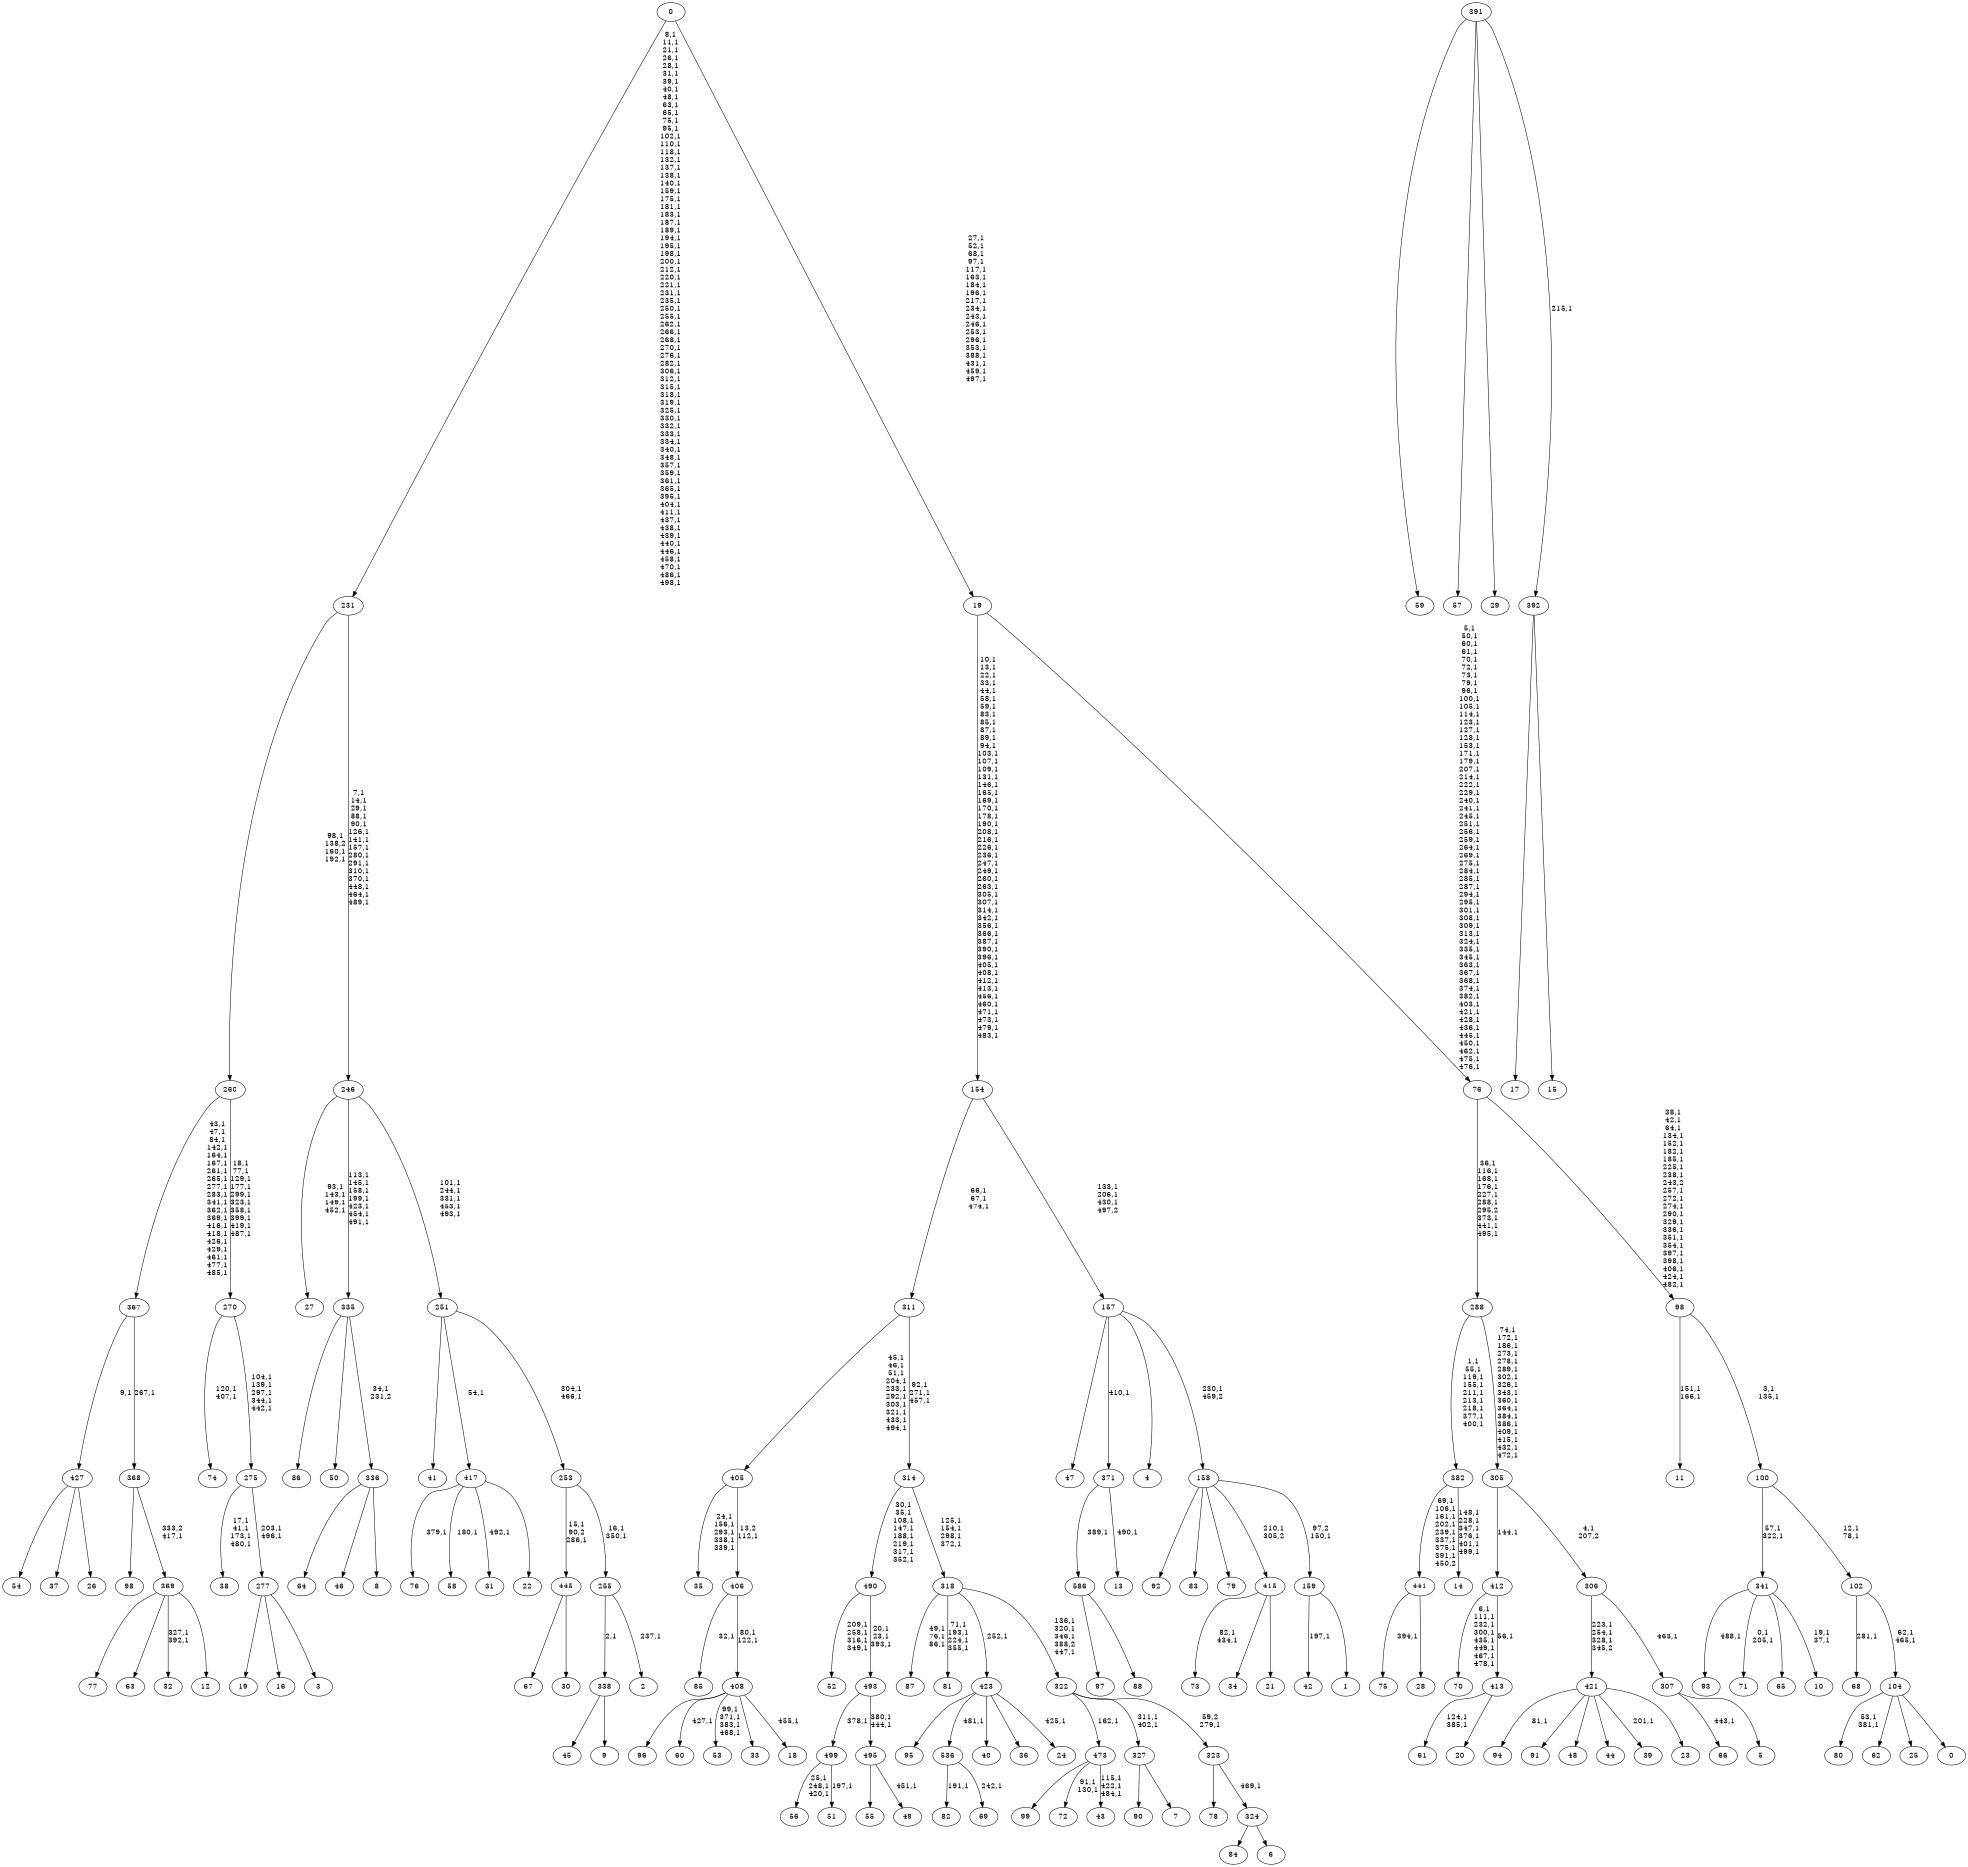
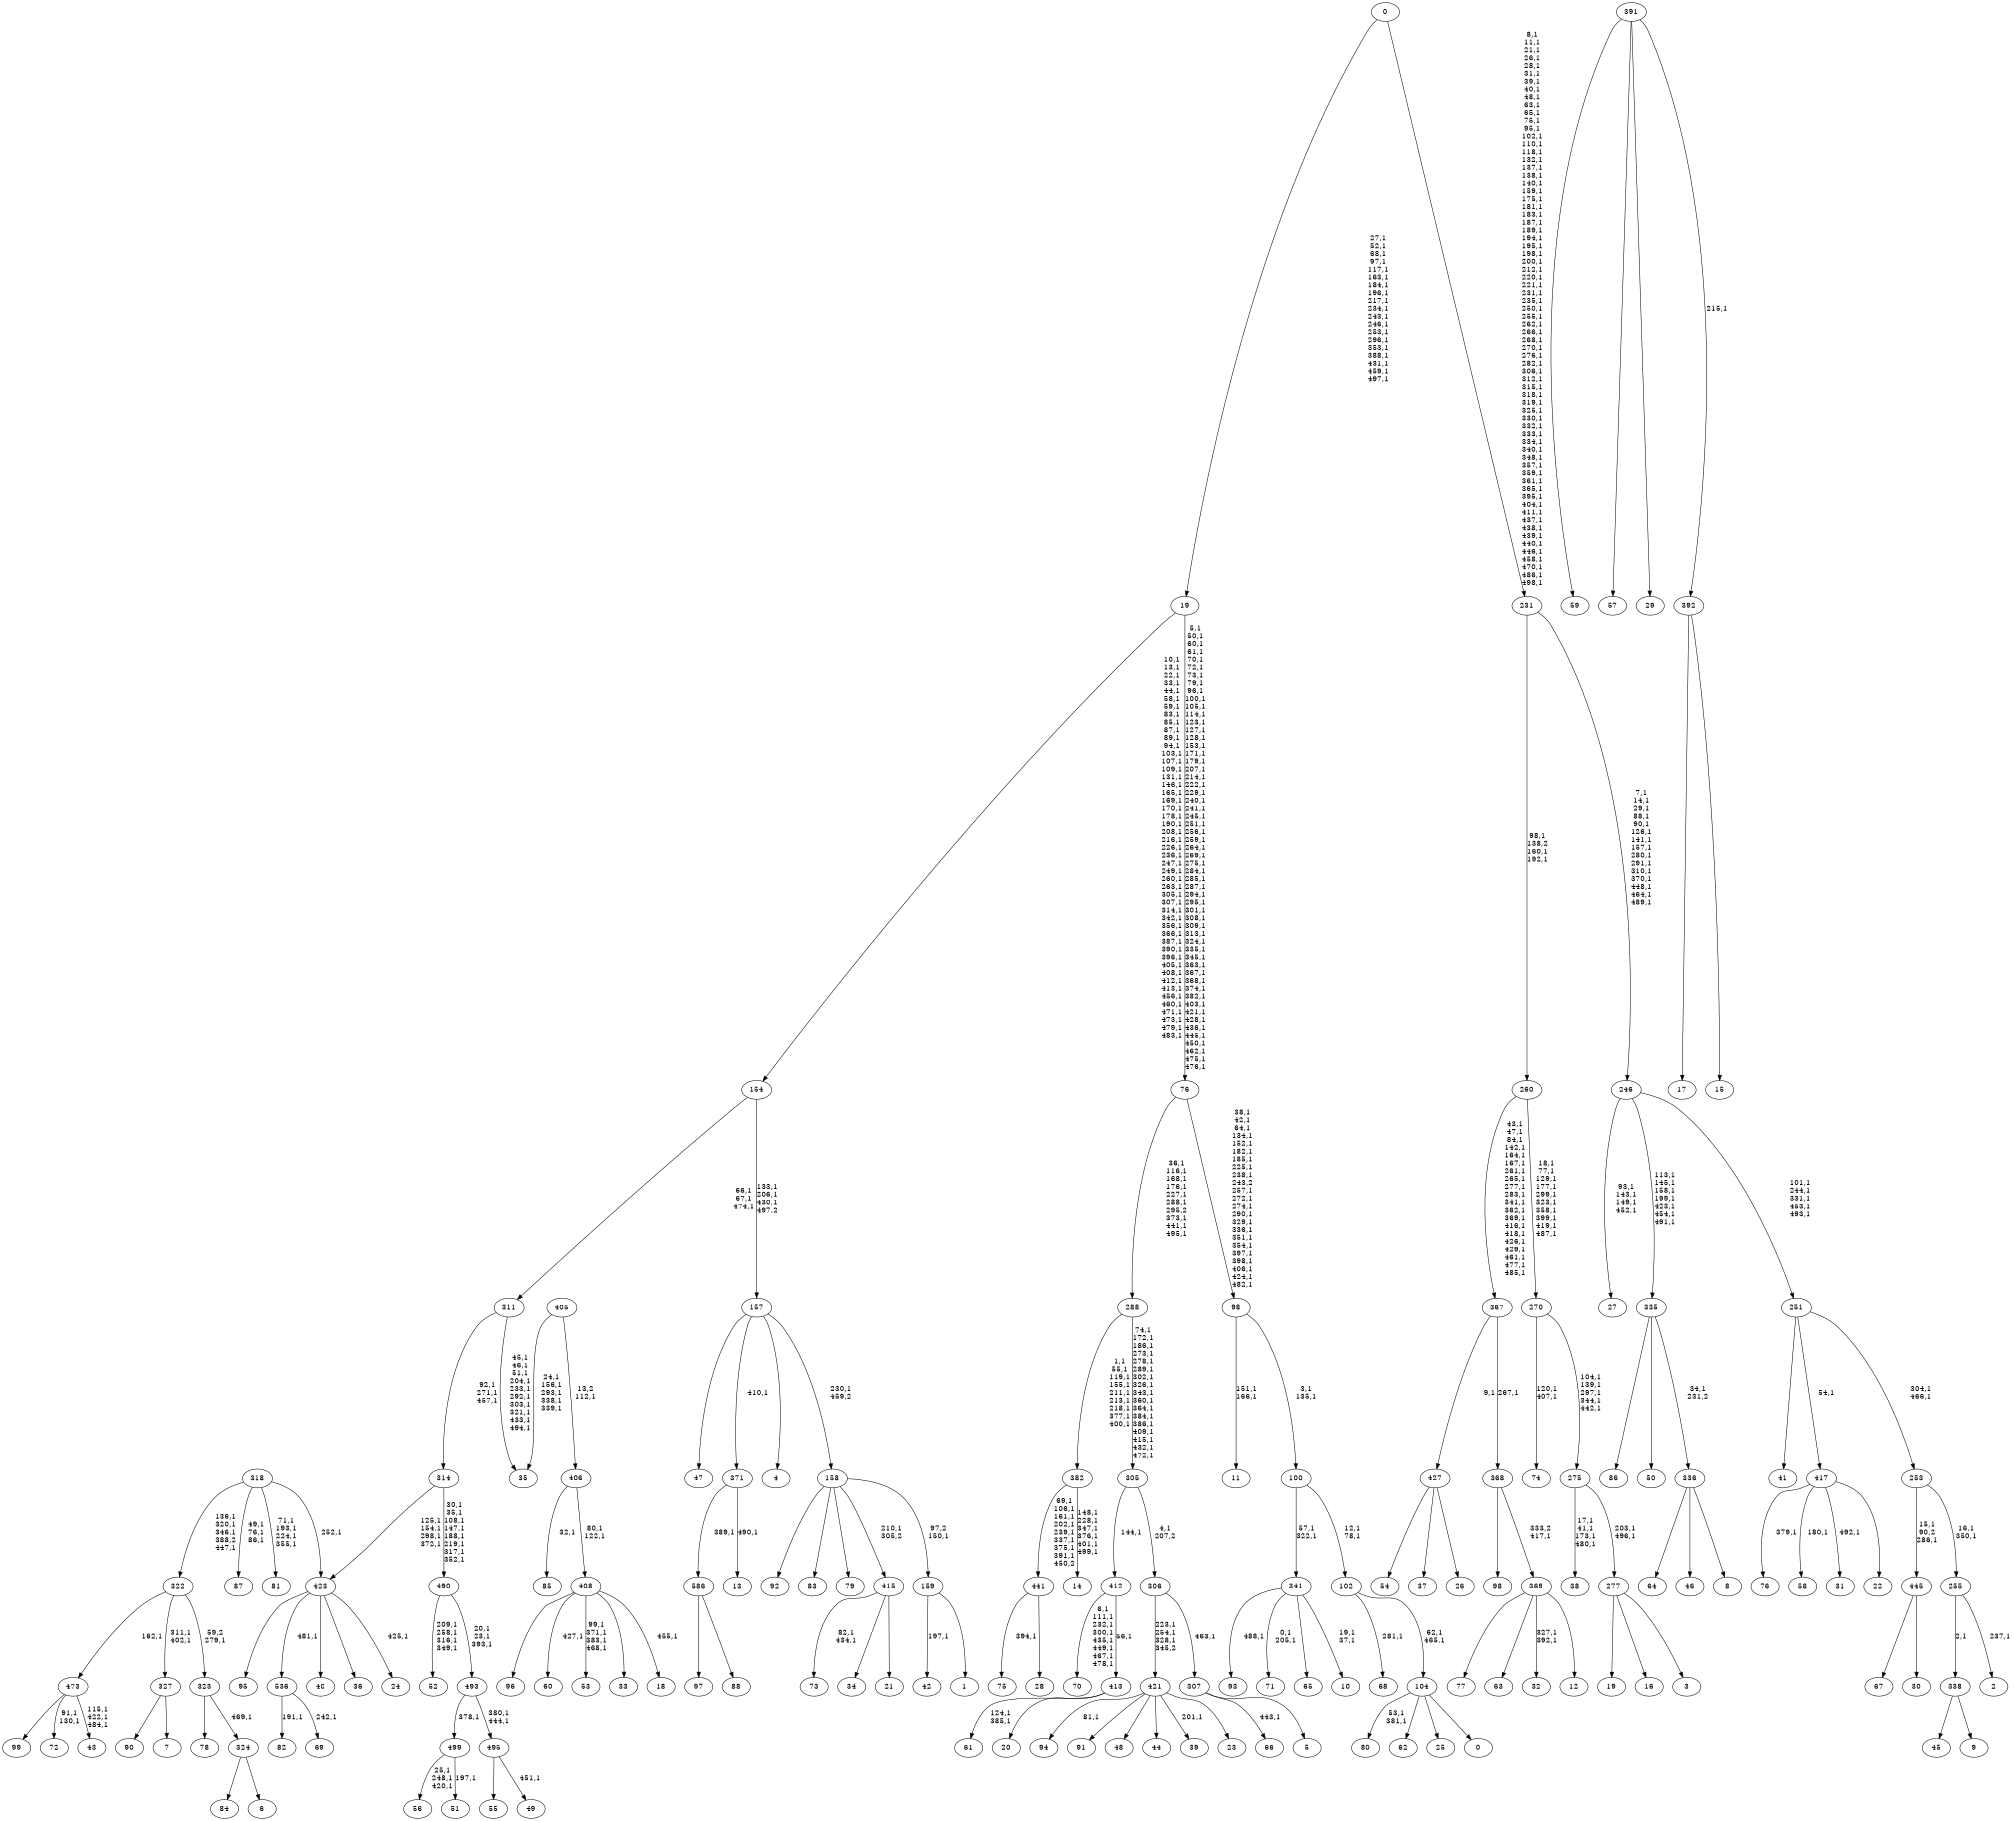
  digraph {
    n1 [label=99]
    n2 [label=98]
    n3 [label=97]
    n4 [label=96]
    n5 [label=95]
    n6 [label=94]
    n7 [label=93]
    n8 [label=92]
    n9 [label=91]
    n10 [label=90]
    n11 [label=88]
    586
    n13 [label=87]
    n14 [label=86]
    n15 [label=85]
    n16 [label=84]
    n17 [label=83]
    n18 [label=82]
    n19 [label=81]
    n20 [label=80]
    n21 [label=79]
    n22 [label=78]
    n23 [label=77]
    n24 [label=76]
    n25 [label=75]
    n26 [label=74]
    n27 [label=73]
    n28 [label=72]
    n29 [label=71]
    n30 [label=70]
    n31 [label=69]
    536
    n33 [label=68]
    n34 [label=67]
    n35 [label=66]
    n36 [label=65]
    n37 [label=64]
    n38 [label=63]
    n39 [label=62]
    n40 [label=61]
    n41 [label=60]
    n42 [label=59]
    n43 [label=58]
    n44 [label=57]
    n45 [label=56]
    n46 [label=55]
    n47 [label=54]
    n48 [label=53]
    n49 [label=52]
    n50 [label=51]
    499
    n52 [label=50]
    n53 [label=49]
    495
    493
    490
    n57 [label=48]
    n58 [label=47]
    n59 [label=46]
    n60 [label=45]
    n61 [label=44]
    n62 [label=43]
    473
    n64 [label=42]
    n65 [label=41]
    n66 [label=40]
    n67 [label=39]
    n68 [label=38]
    n69 [label=37]
    n70 [label=36]
    n71 [label=35]
    n72 [label=34]
    n73 [label=33]
    n74 [label=32]
    n75 [label=31]
    n76 [label=30]
    445
    n78 [label=29]
    n79 [label=28]
    441
    n81 [label=27]
    n82 [label=26]
    427
    n84 [label=25]
    n85 [label=24]
    423
    n87 [label=23]
    421
    n89 [label=22]
    417
    n91 [label=21]
    415
    n93 [label=20]
    413
    412
    n96 [label=19]
    n97 [label=18]
    408
    406
    405
    n101 [label=17]
    n102 [label=16]
    n103 [label=15]
    392
    391
    n106 [label=14]
    382
    n108 [label=13]
    371
    n110 [label=12]
    369
    368
    367
    n114 [label=11]
    n115 [label=10]
    341
    n117 [label=9]
    338
    n119 [label=8]
    336
    335
    n122 [label=7]
    327
    n124 [label=6]
    324
    323
    322
    318
    314
    311
    n131 [label=5]
    307
    306
    305
    288
    n136 [label=4]
    n137 [label=3]
    277
    275
    270
    260
    n142 [label=2]
    255
    253
    251
    246
    231
    n148 [label=1]
    159
    158
    157
    154
    n153 [label=0]
    104
    102
    100
    98
    76
    19
    0
    586 -> n3
    586 -> n11
    536 -> n18 [label="191,1"]
    536 -> n31 [label="242,1"]
    499 -> n45 [label="25,1\n248,1\n420,1"]
    499 -> n50 [label="197,1"]
    495 -> n46
    495 -> n53 [label="451,1"]
    493 -> 499 [label="378,1"]
    493 -> 495 [label="380,1\n444,1"]
    490 -> n49 [label="209,1\n258,1\n316,1\n349,1"]
    490 -> 493 [label="20,1\n23,1\n393,1"]
    473 -> n1
    473 -> n28 [label="91,1\n130,1"]
    473 -> n62 [label="115,1\n422,1\n484,1"]
    445 -> n34
    445 -> n76
    441 -> n25 [label="394,1"]
    441 -> n79
    427 -> n47
    427 -> n69
    427 -> n82
    423 -> n5
    423 -> 536 [label="481,1"]
    423 -> n66
    423 -> n70
    423 -> n85 [label="425,1"]
    421 -> n6 [label="81,1"]
    421 -> n9
    421 -> n57
    421 -> n61
    421 -> n67 [label="201,1"]
    421 -> n87
    417 -> n24 [label="379,1"]
    417 -> n43 [label="180,1"]
    417 -> n75 [label="492,1"]
    417 -> n89
    415 -> n27 [label="82,1\n434,1"]
    415 -> n72
    415 -> n91
    413 -> n40 [label="124,1\n385,1"]
    413 -> n93
    412 -> n30 [label="6,1\n111,1\n232,1\n300,1\n435,1\n449,1\n467,1\n478,1"]
    412 -> 413 [label="56,1"]
    408 -> n4
    408 -> n41 [label="427,1"]
    408 -> n48 [label="99,1\n371,1\n383,1\n468,1"]
    408 -> n73
    408 -> n97 [label="455,1"]
    406 -> n15 [label="32,1"]
    406 -> 408 [label="80,1\n122,1"]
    405 -> n71 [label="24,1\n156,1\n293,1\n338,1\n339,1"]
    405 -> 406 [label="13,2\n112,1"]
    392 -> n101
    392 -> n103
    391 -> n42
    391 -> n44
    391 -> n78
    391 -> 392 [label="215,1"]
    382 -> 441 [label="69,1\n106,1\n161,1\n202,1\n239,1\n337,1\n375,1\n391,1\n450,2"]
    382 -> n106 [label="148,1\n228,1\n347,1\n376,1\n401,1\n499,1"]
    371 -> 586 [label="389,1"]
    371 -> n108 [label="490,1"]
    369 -> n23
    369 -> n38
    369 -> n74 [label="327,1\n392,1"]
    369 -> n110
    368 -> n2
    368 -> 369 [label="333,2\n417,1"]
    367 -> 427 [label="9,1"]
    367 -> 368 [label="267,1"]
    341 -> n7 [label="488,1"]
    341 -> n29 [label="0,1\n205,1"]
    341 -> n36
    341 -> n115 [label="19,1\n37,1"]
    338 -> n60
    338 -> n117
    336 -> n37
    336 -> n59
    336 -> n119
    335 -> n14
    335 -> n52
    335 -> 336 [label="34,1\n231,2"]
    327 -> n10
    327 -> n122
    324 -> n16
    324 -> n124
    323 -> n22
    323 -> 324 [label="469,1"]
    322 -> 473 [label="162,1"]
    322 -> 327 [label="311,1\n402,1"]
    322 -> 323 [label="59,2\n279,1"]
    318 -> n13 [label="49,1\n76,1\n86,1"]
    318 -> n19 [label="71,1\n193,1\n224,1\n355,1"]
    318 -> 423 [label="252,1"]
    318 -> 322 [label="136,1\n320,1\n346,1\n388,2\n447,1"]
    314 -> 490 [label="30,1\n35,1\n108,1\n147,1\n188,1\n219,1\n317,1\n352,1"]
-   314 -> 318 [label="125,1\n154,1\n298,1\n372,1"]
-   311 -> 405 [label="45,1\n46,1\n51,1\n204,1\n233,1\n292,1\n303,1\n321,1\n433,1\n494,1"]
+   314 -> 423 [label="125,1\n154,1\n298,1\n372,1"]
+   311 -> n71 [label="45,1\n46,1\n51,1\n204,1\n233,1\n292,1\n303,1\n321,1\n433,1\n494,1"]
    311 -> 314 [label="92,1\n271,1\n457,1"]
    307 -> n35 [label="443,1"]
    307 -> n131
    306 -> 421 [label="223,1\n254,1\n328,1\n345,2"]
    306 -> 307 [label="463,1"]
    305 -> 412 [label="144,1"]
    305 -> 306 [label="4,1\n207,2"]
    288 -> 382 [label="1,1\n55,1\n119,1\n155,1\n211,1\n213,1\n218,1\n377,1\n400,1"]
    288 -> 305 [label="74,1\n172,1\n186,1\n273,1\n278,1\n289,1\n302,1\n326,1\n343,1\n360,1\n364,1\n384,1\n386,1\n409,1\n415,1\n432,1\n472,1"]
    277 -> n96
    277 -> n102
    277 -> n137
    275 -> n68 [label="17,1\n41,1\n173,1\n480,1"]
    275 -> 277 [label="203,1\n496,1"]
    270 -> n26 [label="120,1\n407,1"]
    270 -> 275 [label="104,1\n139,1\n297,1\n344,1\n442,1"]
    260 -> 367 [label="43,1\n47,1\n84,1\n142,1\n164,1\n167,1\n261,1\n265,1\n277,1\n283,1\n341,1\n362,1\n369,1\n416,1\n418,1\n426,1\n429,1\n461,1\n477,1\n485,1"]
    260 -> 270 [label="18,1\n77,1\n129,1\n177,1\n299,1\n323,1\n358,1\n399,1\n419,1\n487,1"]
    255 -> 338 [label="2,1"]
    255 -> n142 [label="237,1"]
    253 -> 445 [label="15,1\n90,2\n286,1"]
    253 -> 255 [label="16,1\n350,1"]
    251 -> n65
    251 -> 417 [label="54,1"]
    251 -> 253 [label="304,1\n466,1"]
    246 -> n81 [label="93,1\n143,1\n149,1\n452,1"]
    246 -> 335 [label="113,1\n145,1\n158,1\n199,1\n423,1\n454,1\n491,1"]
    246 -> 251 [label="101,1\n244,1\n331,1\n453,1\n493,1"]
    231 -> 260 [label="98,1\n138,2\n160,1\n192,1"]
    231 -> 246 [label="7,1\n14,1\n29,1\n88,1\n90,1\n126,1\n141,1\n157,1\n280,1\n291,1\n310,1\n370,1\n448,1\n464,1\n489,1"]
    159 -> n64 [label="197,1"]
    159 -> n148
    158 -> n8
    158 -> n17
    158 -> n21
    158 -> 415 [label="210,1\n305,2"]
    158 -> 159 [label="97,2\n150,1"]
    157 -> n58
    157 -> 371 [label="410,1"]
    157 -> n136
    157 -> 158 [label="230,1\n459,2"]
    154 -> 311 [label="66,1\n67,1\n474,1"]
    154 -> 157 [label="133,1\n206,1\n430,1\n497,2"]
    104 -> n20 [label="53,1\n381,1"]
    104 -> n39
    104 -> n84
    104 -> n153
    102 -> n33 [label="281,1"]
    102 -> 104 [label="62,1\n465,1"]
    100 -> 341 [label="57,1\n322,1"]
    100 -> 102 [label="12,1\n78,1"]
    98 -> n114 [label="151,1\n166,1"]
    98 -> 100 [label="3,1\n135,1"]
    76 -> 288 [label="36,1\n116,1\n168,1\n176,1\n227,1\n288,1\n295,2\n373,1\n441,1\n495,1"]
    76 -> 98 [label="38,1\n42,1\n64,1\n134,1\n152,1\n182,1\n185,1\n225,1\n238,1\n243,2\n257,1\n272,1\n274,1\n290,1\n329,1\n336,1\n351,1\n354,1\n397,1\n398,1\n406,1\n424,1\n482,1"]
    19 -> 154 [label="10,1\n13,1\n22,1\n33,1\n44,1\n58,1\n59,1\n83,1\n85,1\n87,1\n89,1\n94,1\n103,1\n107,1\n109,1\n131,1\n146,1\n165,1\n169,1\n170,1\n178,1\n190,1\n208,1\n216,1\n226,1\n236,1\n247,1\n249,1\n260,1\n263,1\n305,1\n307,1\n314,1\n342,1\n356,1\n366,1\n387,1\n390,1\n396,1\n405,1\n408,1\n412,1\n413,1\n456,1\n460,1\n471,1\n473,1\n479,1\n483,1"]
    19 -> 76 [label="5,1\n50,1\n60,1\n61,1\n70,1\n72,1\n73,1\n79,1\n96,1\n100,1\n105,1\n114,1\n123,1\n127,1\n128,1\n153,1\n171,1\n179,1\n207,1\n214,1\n222,1\n229,1\n240,1\n241,1\n245,1\n251,1\n256,1\n259,1\n264,1\n269,1\n275,1\n284,1\n285,1\n287,1\n294,1\n295,1\n301,1\n308,1\n309,1\n313,1\n324,1\n335,1\n345,1\n363,1\n367,1\n368,1\n374,1\n382,1\n403,1\n421,1\n428,1\n436,1\n445,1\n450,1\n462,1\n475,1\n476,1"]
    0 -> 231 [label="8,1\n11,1\n21,1\n26,1\n28,1\n31,1\n39,1\n40,1\n48,1\n63,1\n65,1\n75,1\n95,1\n102,1\n110,1\n118,1\n132,1\n137,1\n138,1\n140,1\n159,1\n175,1\n181,1\n183,1\n187,1\n189,1\n194,1\n195,1\n198,1\n200,1\n212,1\n220,1\n221,1\n231,1\n235,1\n250,1\n255,1\n262,1\n266,1\n268,1\n270,1\n276,1\n282,1\n306,1\n312,1\n315,1\n318,1\n319,1\n325,1\n330,1\n332,1\n333,1\n334,1\n340,1\n348,1\n357,1\n359,1\n361,1\n365,1\n395,1\n404,1\n411,1\n437,1\n438,1\n439,1\n440,1\n446,1\n458,1\n470,1\n486,1\n498,1"]
    0 -> 19 [label="27,1\n52,1\n68,1\n97,1\n117,1\n163,1\n184,1\n196,1\n217,1\n234,1\n243,1\n246,1\n253,1\n296,1\n353,1\n388,1\n431,1\n459,1\n497,1"]
  }
